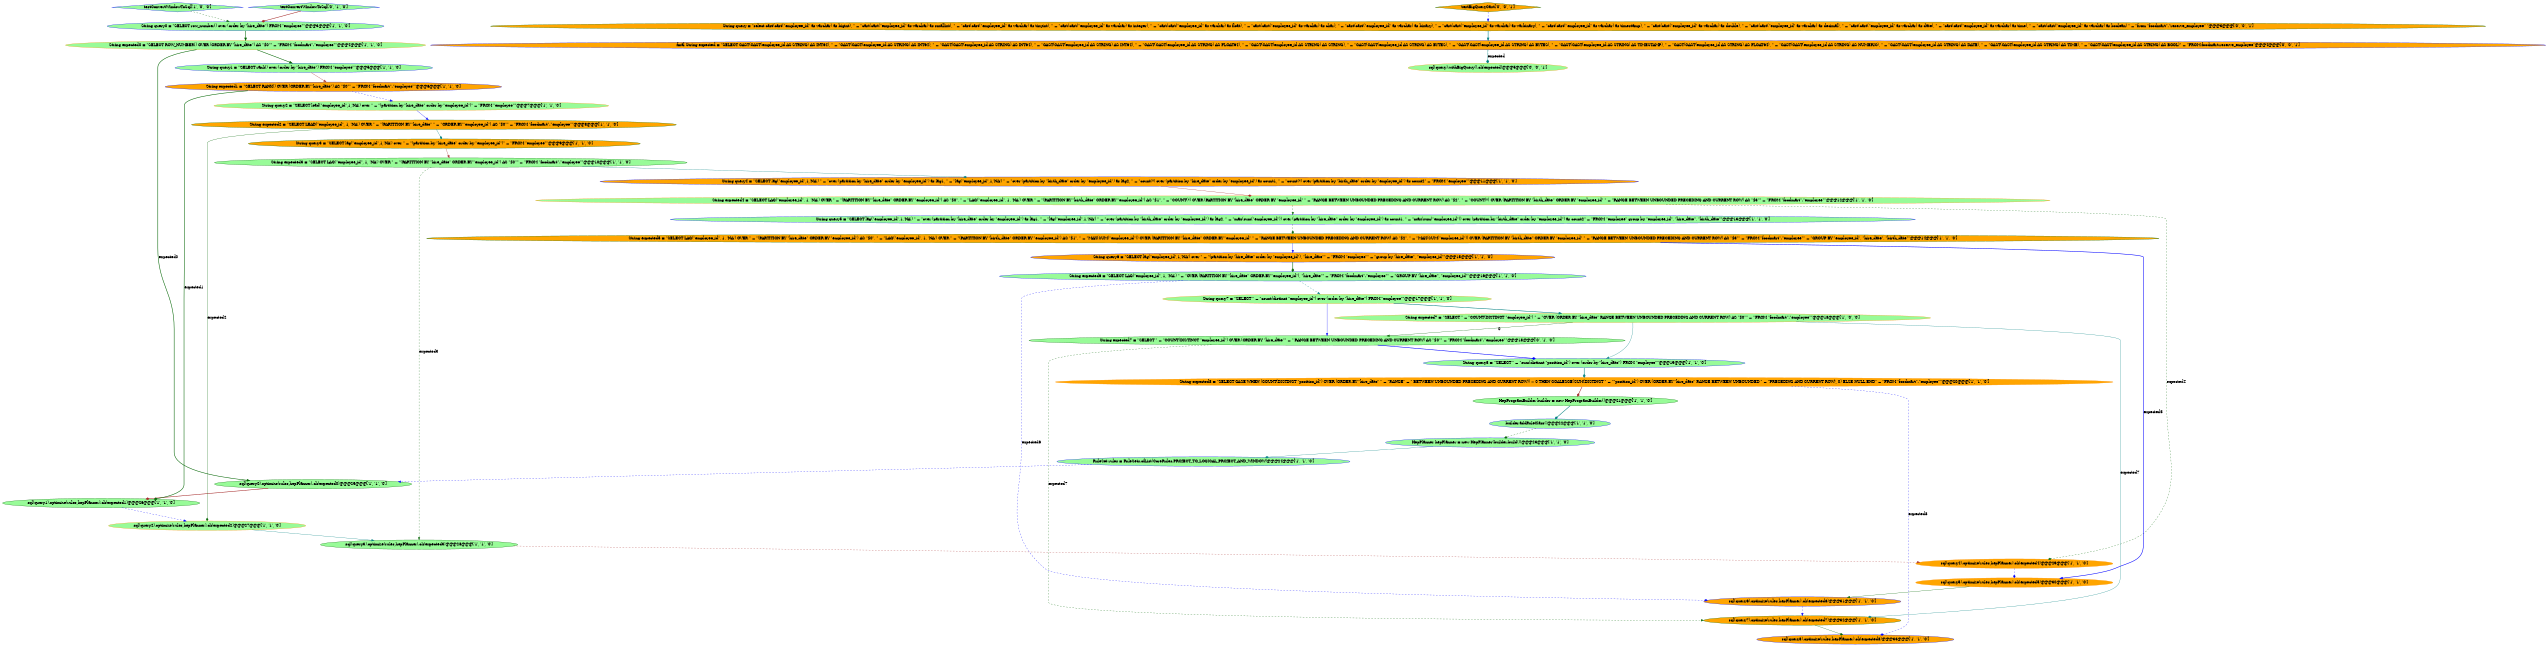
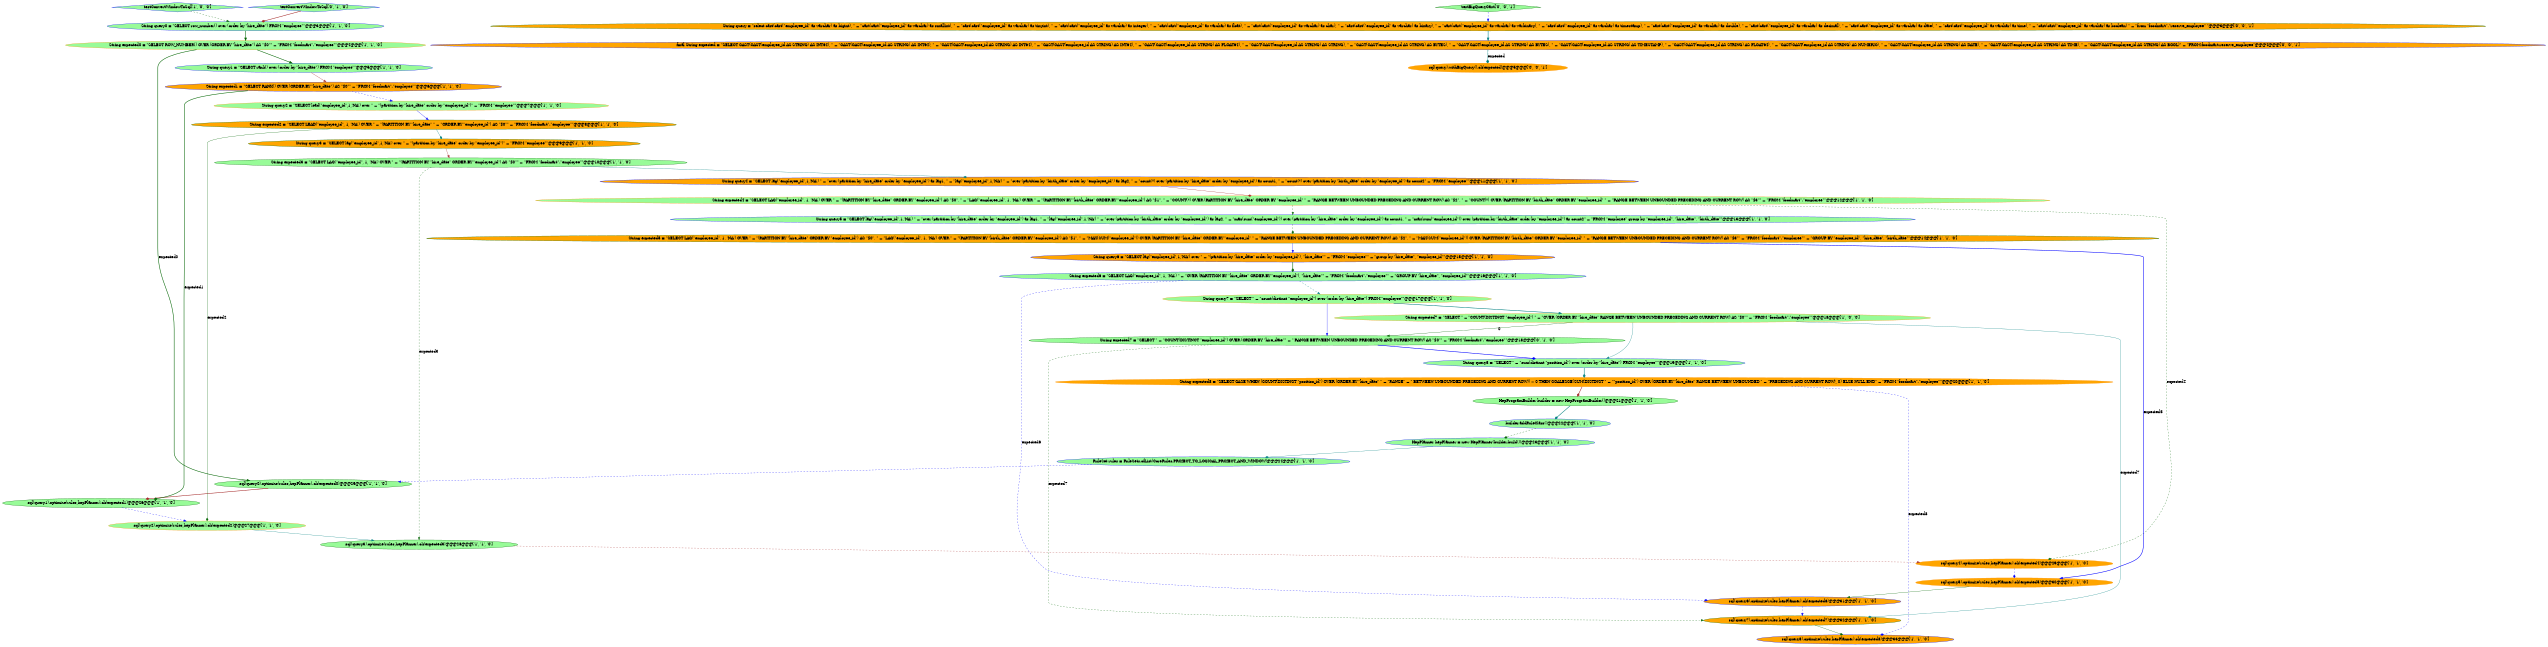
  digraph {
    node [color=blue fillcolor=palegreen shape=ellipse style=filled]
    edge [arrowhead=normal color=darkgreen style=dashed]
    n1 [label="String query0 = \"SELECT row_number() over (order by \"hire_date\") FROM \"employee\"\"@@@3@@@['1', '1', '0']"]
    n2 [color=darkorange label="String expected0 = \"SELECT ROW_NUMBER() OVER (ORDER BY \"hire_date\") AS \"$0\"\" + \"FROM \"foodmart\".\"employee\"\"@@@4@@@['1', '1', '0']"]
    n3 [color=darkgreen label="sql(query0).optimize(rules,hepPlanner).ok(expected0)@@@25@@@['1', '1', '0']"]
    n4 [label="String query1 = \"SELECT rank() over (order by \"hire_date\") FROM \"employee\"\"@@@5@@@['1', '1', '0']"]
    n5 [color=darkgreen label="String expected7 = \"SELECT \" + \"COUNT(DISTINCT \"employee_id\") OVER (ORDER BY \"hire_date\"\" + \" RANGE BETWEEN UNBOUNDED PRECEDING AND CURRENT ROW) AS \"$0\"\" + \"FROM \"foodmart\".\"employee\"\"@@@18@@@['0', '1', '0']"]
    n6 [color=darkgreen fillcolor=orange label="sql(query7).optimize(rules,hepPlanner).ok(expected7)@@@32@@@['1', '1', '0']"]
    n7 [label="String query8 = \"SELECT \" + \"sum(distinct \"position_id\") over (order by \"hire_date\") FROM \"employee\"\"@@@19@@@['1', '1', '0']"]
    n8 [fillcolor=orange label="sql(query8).optimize(rules,hepPlanner).ok(expected8)@@@33@@@['1', '1', '0']"]
    n9 [color=darkorange fillcolor=orange label="String expected8 = \"SELECT CASE WHEN (COUNT(DISTINCT \"position_id\") OVER (ORDER BY \"hire_date\" \" + \"RANGE\" + \" BETWEEN UNBOUNDED PRECEDING AND CURRENT ROW)) > 0 THEN COALESCE(SUM(DISTINCT \" + \"\"position_id\") OVER (ORDER BY \"hire_date\" RANGE BETWEEN UNBOUNDED \" + \"PRECEDING AND CURRENT ROW), 0) ELSE NULL END\" + \"FROM \"foodmart\".\"employee\"\"@@@20@@@['1', '1', '0']"]
-   n10 [color=darkorange label="sql(query).withBigQuery().ok(expected)@@@5@@@['0', '0', '1']"]
+   n10 [color=darkorange fillcolor=orange label="sql(query).withBigQuery().ok(expected)@@@5@@@['0', '0', '1']"]
    n11 [fillcolor=orange label="String query6 = \"SELECT lag(\"employee_id\",1,'NA') over \" + \"(partition by \"hire_date\" order by \"employee_id\"), \"hire_date\"\" + \"FROM \"employee\"\" + \"group by \"hire_date\", \"employee_id\"\"@@@15@@@['1', '1', '0']"]
    n12 [label="String expected6 = \"SELECT LAG(\"employee_id\", 1, 'NA') \" + \"OVER (PARTITION BY \"hire_date\" ORDER BY \"employee_id\"), \"hire_date\"\" + \"FROM \"foodmart\".\"employee\"\" + \"GROUP BY \"hire_date\", \"employee_id\"\"@@@16@@@['1', '1', '0']"]
    n13 [fillcolor=orange label="sql(query6).optimize(rules,hepPlanner).ok(expected6)@@@31@@@['1', '1', '0']"]
    n14 [color=darkorange label="String query7 = \"SELECT \" + \"count(distinct \"employee_id\") over (order by \"hire_date\") FROM \"employee\"\"@@@17@@@['1', '1', '0']"]
    n15 [color=darkgreen label="HepProgramBuilder builder = new HepProgramBuilder()@@@21@@@['1', '1', '0']"]
    n16 [label="builder.addRuleClass()@@@22@@@['1', '1', '0']"]
    n17 [label="HepPlanner hepPlanner = new HepPlanner(builder.build())@@@23@@@['1', '1', '0']"]
    n18 [color=darkgreen label="String expected3 = \"SELECT LAG(\"employee_id\", 1, 'NA') OVER \" + \"(PARTITION BY \"hire_date\" ORDER BY \"employee_id\") AS \"$0\"\" + \"FROM \"foodmart\".\"employee\"\"@@@10@@@['1', '1', '0']"]
    n19 [fillcolor=orange label="String query4 = \"SELECT lag(\"employee_id\",1,'NA') \" + \"over (partition by \"hire_date\" order by \"employee_id\") as lag1, \" + \"lag(\"employee_id\",1,'NA') \" + \"over (partition by \"birth_date\" order by \"employee_id\") as lag2, \" + \"count(*) over (partition by \"hire_date\" order by \"employee_id\") as count1, \" + \"count(*) over (partition by \"birth_date\" order by \"employee_id\") as count2\" + \"FROM \"employee\"\"@@@11@@@['1', '1', '0']"]
    n20 [color=darkgreen label="sql(query3).optimize(rules,hepPlanner).ok(expected3)@@@28@@@['1', '1', '0']"]
    n21 [color=darkorange label="String expected4 = \"SELECT LAG(\"employee_id\", 1, 'NA') OVER \" + \"(PARTITION BY \"hire_date\" ORDER BY \"employee_id\") AS \"$0\", \" + \"LAG(\"employee_id\", 1, 'NA') OVER \" + \"(PARTITION BY \"birth_date\" ORDER BY \"employee_id\") AS \"$1\", \" + \"COUNT(*) OVER (PARTITION BY \"hire_date\" ORDER BY \"employee_id\" \" + \"RANGE BETWEEN UNBOUNDED PRECEDING AND CURRENT ROW) AS \"$2\", \" + \"COUNT(*) OVER (PARTITION BY \"birth_date\" ORDER BY \"employee_id\" \" + \"RANGE BETWEEN UNBOUNDED PRECEDING AND CURRENT ROW) AS \"$3\"\" + \"FROM \"foodmart\".\"employee\"\"@@@12@@@['1', '1', '0']"]
    n22 [color=darkorange fillcolor=orange label="sql(query4).optimize(rules,hepPlanner).ok(expected4)@@@29@@@['1', '1', '0']"]
    n23 [color=darkgreen label="sql(query1).optimize(rules,hepPlanner).ok(expected1)@@@26@@@['1', '1', '0']"]
    n24 [color=darkorange label="sql(query2).optimize(rules,hepPlanner).ok(expected2)@@@27@@@['1', '1', '0']"]
    n25 [color=darkgreen fillcolor=orange label="String query3 = \"SELECT lag(\"employee_id\",1,'NA') over \" + \"(partition by \"hire_date\" order by \"employee_id\")\" + \"FROM \"employee\"\"@@@9@@@['1', '1', '0']"]
    n26 [fillcolor=orange label="String expected1 = \"SELECT RANK() OVER (ORDER BY \"hire_date\") AS \"$0\"\" + \"FROM \"foodmart\".\"employee\"\"@@@6@@@['1', '1', '0']"]
-   n27 [color=darkgreen fillcolor=orange label="testBigQueryCast['0', '0', '1']" shape=diamond]
+   n27 [color=darkgreen label="testBigQueryCast['0', '0', '1']" shape=diamond]
    n28 [color=darkgreen fillcolor=orange label="String query = \"select cast(cast(\"employee_id\" as varchar) as bigint), \" + \"cast(cast(\"employee_id\" as varchar) as smallint), \" + \"cast(cast(\"employee_id\" as varchar) as tinyint), \" + \"cast(cast(\"employee_id\" as varchar) as integer), \" + \"cast(cast(\"employee_id\" as varchar) as float), \" + \"cast(cast(\"employee_id\" as varchar) as char), \" + \"cast(cast(\"employee_id\" as varchar) as binary), \" + \"cast(cast(\"employee_id\" as varchar) as varbinary), \" + \"cast(cast(\"employee_id\" as varchar) as timestamp), \" + \"cast(cast(\"employee_id\" as varchar) as double), \" + \"cast(cast(\"employee_id\" as varchar) as decimal), \" + \"cast(cast(\"employee_id\" as varchar) as date), \" + \"cast(cast(\"employee_id\" as varchar) as time), \" + \"cast(cast(\"employee_id\" as varchar) as boolean) \" + \"from \"foodmart\".\"reserve_employee\" \"@@@3@@@['0', '0', '1']"]
    n29 [fillcolor=orange label="final String expected = \"SELECT CAST(CAST(employee_id AS STRING) AS INT64), \" + \"CAST(CAST(employee_id AS STRING) AS INT64), \" + \"CAST(CAST(employee_id AS STRING) AS INT64), \" + \"CAST(CAST(employee_id AS STRING) AS INT64), \" + \"CAST(CAST(employee_id AS STRING) AS FLOAT64), \" + \"CAST(CAST(employee_id AS STRING) AS STRING), \" + \"CAST(CAST(employee_id AS STRING) AS BYTES), \" + \"CAST(CAST(employee_id AS STRING) AS BYTES), \" + \"CAST(CAST(employee_id AS STRING) AS TIMESTAMP), \" + \"CAST(CAST(employee_id AS STRING) AS FLOAT64), \" + \"CAST(CAST(employee_id AS STRING) AS NUMERIC), \" + \"CAST(CAST(employee_id AS STRING) AS DATE), \" + \"CAST(CAST(employee_id AS STRING) AS TIME), \" + \"CAST(CAST(employee_id AS STRING) AS BOOL)\" + \"FROM foodmart.reserve_employee\"@@@4@@@['0', '0', '1']"]
    n30 [color=darkorange label="String expected7 = \"SELECT \" + \"COUNT(DISTINCT \"employee_id\") \" + \"OVER (ORDER BY \"hire_date\" RANGE BETWEEN UNBOUNDED PRECEDING AND CURRENT ROW) AS \"$0\"\" + \"FROM \"foodmart\".\"employee\"\"@@@18@@@['1', '0', '0']"]
    n31 [label="RuleSet rules = RuleSets.ofList(CoreRules.PROJECT_TO_LOGICAL_PROJECT_AND_WINDOW)@@@24@@@['1', '1', '0']"]
    n32 [color=darkorange label="String query2 = \"SELECT lead(\"employee_id\",1,'NA') over \" + \"(partition by \"hire_date\" order by \"employee_id\")\" + \"FROM \"employee\"\"@@@7@@@['1', '1', '0']"]
    n33 [color=darkorange fillcolor=orange label="sql(query5).optimize(rules,hepPlanner).ok(expected5)@@@30@@@['1', '1', '0']"]
    n34 [color=darkgreen fillcolor=orange label="String expected2 = \"SELECT LEAD(\"employee_id\", 1, 'NA') OVER \" + \"(PARTITION BY \"hire_date\" \" + \"ORDER BY \"employee_id\") AS \"$0\"\" + \"FROM \"foodmart\".\"employee\"\"@@@8@@@['1', '1', '0']"]
    n35 [label="String query5 = \"SELECT lag(\"employee_id\",1,'NA') \" + \"over (partition by \"hire_date\" order by \"employee_id\") as lag1, \" + \"lag(\"employee_id\",1,'NA') \" + \"over (partition by \"birth_date\" order by \"employee_id\") as lag2, \" + \"max(sum(\"employee_id\")) over (partition by \"hire_date\" order by \"employee_id\") as count1, \" + \"max(sum(\"employee_id\")) over (partition by \"birth_date\" order by \"employee_id\") as count2\" + \"FROM \"employee\" group by \"employee_id\", \"hire_date\", \"birth_date\"\"@@@13@@@['1', '1', '0']"]
    n36 [color=darkgreen fillcolor=orange label="String expected5 = \"SELECT LAG(\"employee_id\", 1, 'NA') OVER \" + \"(PARTITION BY \"hire_date\" ORDER BY \"employee_id\") AS \"$0\", \" + \"LAG(\"employee_id\", 1, 'NA') OVER \" + \"(PARTITION BY \"birth_date\" ORDER BY \"employee_id\") AS \"$1\", \" + \"MAX(SUM(\"employee_id\")) OVER (PARTITION BY \"hire_date\" ORDER BY \"employee_id\" \" + \"RANGE BETWEEN UNBOUNDED PRECEDING AND CURRENT ROW) AS \"$2\", \" + \"MAX(SUM(\"employee_id\")) OVER (PARTITION BY \"birth_date\" ORDER BY \"employee_id\" \" + \"RANGE BETWEEN UNBOUNDED PRECEDING AND CURRENT ROW) AS \"$3\"\" + \"FROM \"foodmart\".\"employee\"\" + \"GROUP BY \"employee_id\", \"hire_date\", \"birth_date\"\"@@@14@@@['1', '1', '0']"]
    n37 [label="testConvertWindowToSql['1', '0', '0']" shape=diamond]
    n38 [label="testConvertWindowToSql['0', '1', '0']" shape=diamond]
    n1 -> n2 [style=bold]
    n2 -> n3 [label=expected0 style=bold]
    n2 -> n4 [style=bold]
    n3 -> n23 [arrowhead=diamond color=brown style=bold]
    n4 -> n26 [color=brown style=solid]
    n5 -> n6 [label=expected7]
    n5 -> n7 [arrowhead=diamond color=blue style=bold]
    n6 -> n8 [arrowhead=diamond style=solid]
    n7 -> n9 [arrowhead=diamond color=teal style=bold]
    n9 -> n8 [arrowhead=diamond color=blue label=expected8]
    n9 -> n15 [arrowhead=diamond color=brown style=bold]
    n11 -> n12 [arrowhead=diamond style=bold]
    n12 -> n13 [arrowhead=diamond color=blue label=expected6]
    n12 -> n14 [color=teal]
    n13 -> n6 [color=blue]
    n14 -> n5 [color=blue style=solid]
    n14 -> n30 [color=teal style=bold]
    n15 -> n16 [arrowhead=diamond color=teal style=bold]
    n16 -> n17 [arrowhead=diamond]
    n17 -> n31 [arrowhead=diamond color=teal style=solid]
    n18 -> n19 [arrowhead=diamond color=teal style=solid]
    n18 -> n20 [label=expected3]
    n19 -> n21 [arrowhead=diamond color=brown style=solid]
    n20 -> n22 [color=brown]
    n21 -> n22 [arrowhead=diamond label=expected4]
    n21 -> n35
    n22 -> n33 [arrowhead=diamond color=blue]
    n23 -> n24 [color=blue]
    n24 -> n20 [color=teal style=solid]
    n25 -> n18 [color=brown style=solid]
    n26 -> n23 [arrowhead=diamond label=expected1 style=bold]
    n26 -> n32 [color=blue]
    n27 -> n28 [color=blue]
    n28 -> n29 [color=teal style=bold]
    n29 -> n10 [arrowhead=diamond color=teal style=solid]
    n29 -> n10 [arrowhead=diamond color=teal label=expected]
    n30 -> n5 [label=0 style=solid]
    n30 -> n6 [arrowhead=diamond color=teal label=expected7 style=solid]
    n30 -> n7 [color=teal style=solid]
    n31 -> n3 [color=blue]
    n32 -> n34 [color=blue style=solid]
    n33 -> n13 [style=solid]
    n34 -> n24 [arrowhead=diamond label=expected2 style=solid]
    n34 -> n25 [arrowhead=diamond color=teal style=solid]
    n35 -> n36 [arrowhead=diamond]
    n36 -> n11 [color=blue style=solid]
    n36 -> n33 [color=blue label=expected5 style=bold]
    n37 -> n1
    n38 -> n1 [arrowhead=diamond color=brown style=bold]
  }
